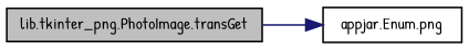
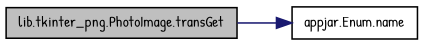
  digraph {
    rankdir=LR
    fontname="Patrick Hand"
    node [color=black fontname="Patrick Hand" fontsize=10 shape=record style=filled]
    n1 [fillcolor=grey75 fontcolor=black height=0.2 label="lib.tkinter_png.PhotoImage.transGet" width=0.4]
-   n2 [fillcolor=white height=0.2 label="appjar.Enum.png" width=0.4]
+   n2 [fillcolor=white height=0.2 label="appjar.Enum.name" width=0.4]
    n1 -> n2 [color=midnightblue fontname="Patrick Hand" fontsize=10 labelfontname=Helvetica labelfontsize=10 style=solid]
  }
